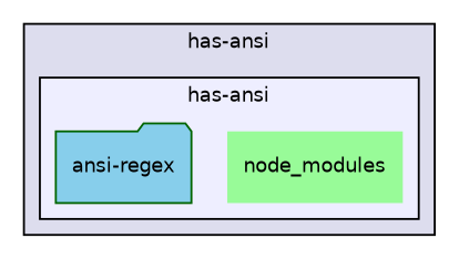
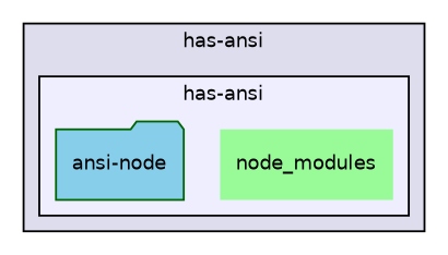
  digraph {
    compound=true
    node [fontname=Helvetica fontsize=10 style=filled]
    n1 [label=node_modules shape=plaintext fillcolor=palegreen color=purple]
-   n2 [color=darkgreen fillcolor=skyblue label="ansi-regex" shape=folder]
+   n2 [color=darkgreen fillcolor=skyblue label="ansi-node" shape=folder]
    subgraph cluster_1 {
      bgcolor="#ddddee"
      fontname=Helvetica
      fontsize=10
      label="has-ansi"
      pencolor=black
      subgraph cluster_2 {
        bgcolor="#eeeeff"
        fontname=Helvetica
        fontsize=10
        pencolor=black
        n1
        n2
      }
    }
  }
